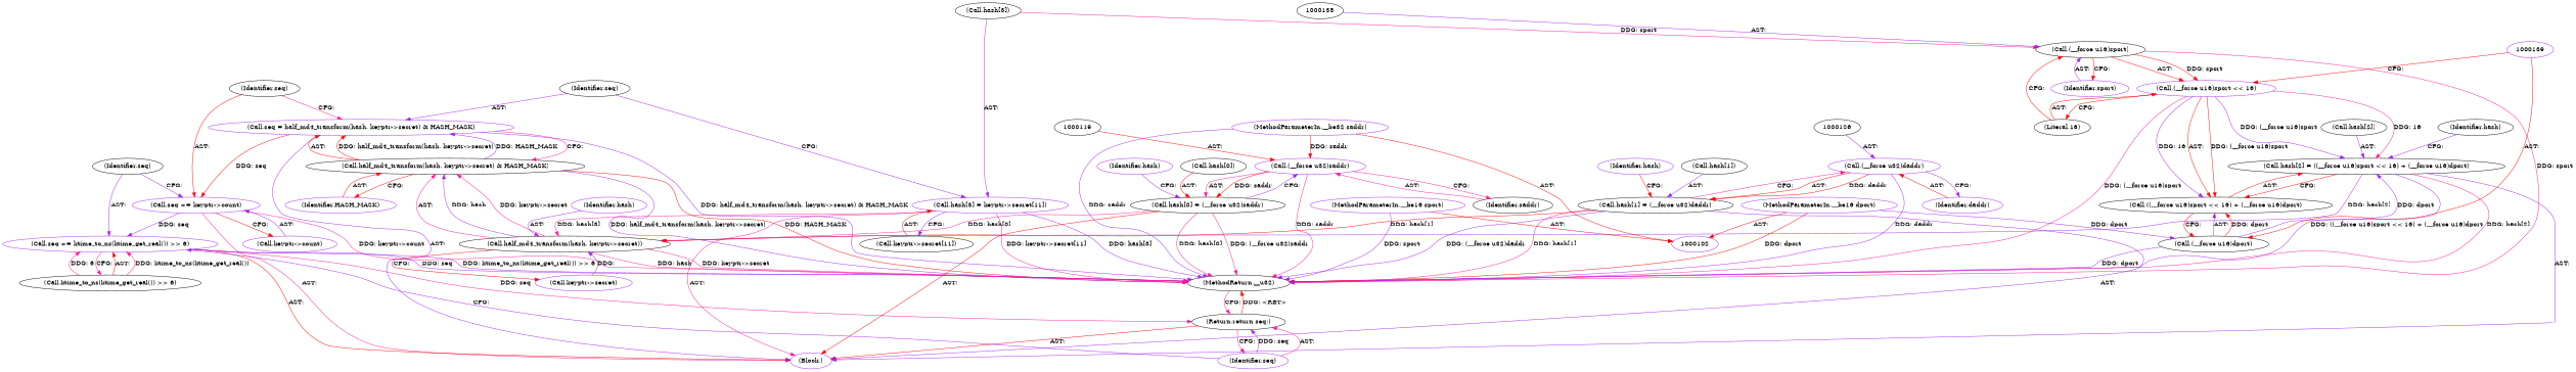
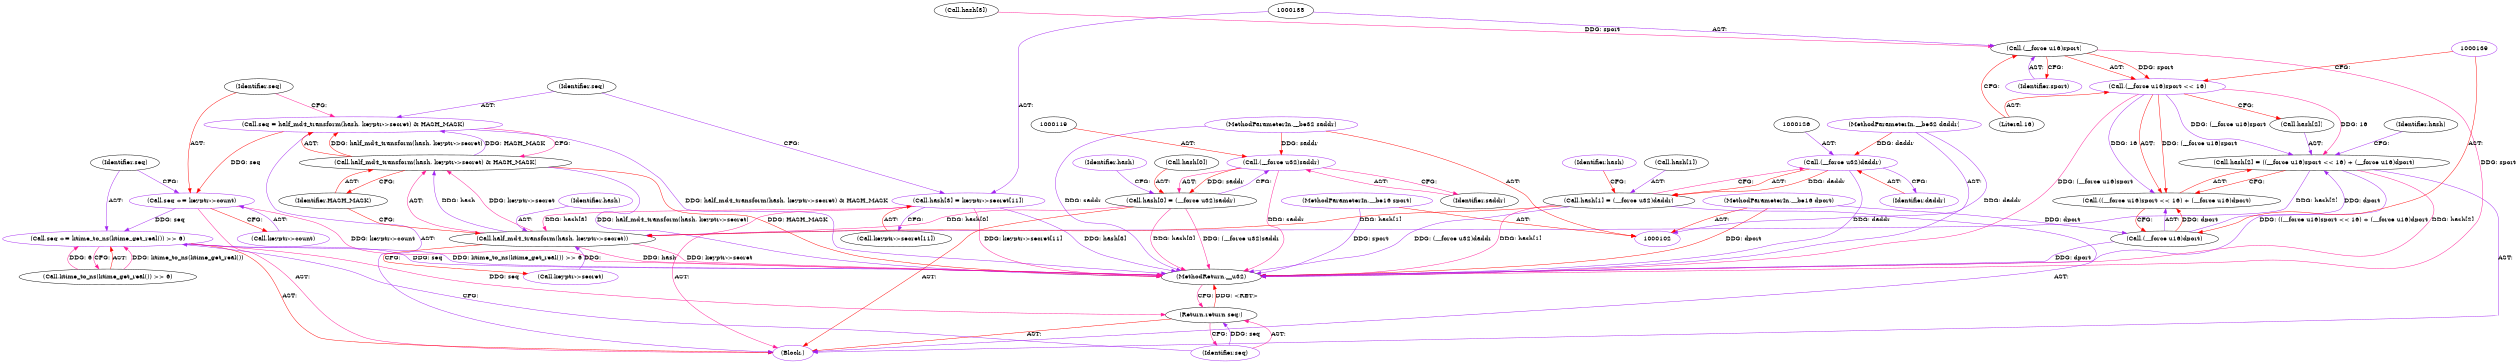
  digraph {
    node [color=black]
    edge [color=purple]
    n1 [color=purple label="(Call,seq += keyptr->count)"]
    n2 [color=purple label="(Call,seq += ktime_to_ns(ktime_get_real()) >> 6)"]
    n3 [color=purple label="(Call,keyptr->count)"]
    n4 [color=purple label="(Block,)"]
    n5 [label="(MethodReturn,__u32)"]
    n6 [label="(Return,return seq;)"]
    n7 [label="(Call,ktime_to_ns(ktime_get_real()) >> 6)"]
    n8 [color=purple label="(Call,seq = half_md4_transform(hash, keyptr->secret) & HASH_MASK)"]
    n9 [label="(Call,half_md4_transform(hash, keyptr->secret) & HASH_MASK)"]
-   n10 [color=purple label="(Identifier,HASH_MASK)"]
+   n10 [label="(Identifier,HASH_MASK)"]
    n11 [label="(Call,half_md4_transform(hash, keyptr->secret))"]
    n12 [color=purple label="(Call,keyptr->secret)"]
    n13 [color=purple label="(Call,hash[3] = keyptr->secret[11])"]
    n14 [label="(Call,keyptr->secret[11])"]
    n15 [label="(Call,hash[2] = ((__force u16)sport << 16) + (__force u16)dport)"]
    n16 [label="(Call,((__force u16)sport << 16) + (__force u16)dport)"]
    n17 [label="(Call,(__force u16)dport)"]
    n18 [color=purple label="(Call,(__force u16)sport << 16)"]
    n19 [label="(Literal,16)"]
    n20 [label="(Call,(__force u16)sport)"]
    n21 [color=purple label="(Identifier,sport)"]
    n22 [color=purple label="(MethodParameterIn,__be16 sport)"]
    1000102 [color=purple]
    n24 [color=purple label="(MethodParameterIn,__be16 dport)"]
    n25 [label="(Call,hash[0] = (__force u32)saddr)"]
    n26 [color=purple label="(Call,(__force u32)saddr)"]
    n27 [label="(Identifier,saddr)"]
    n28 [color=purple label="(MethodParameterIn,__be32 saddr)"]
    n29 [label="(Call,hash[1] = (__force u32)daddr)"]
    n30 [color=purple label="(Call,(__force u32)daddr)"]
    n31 [color=purple label="(Identifier,daddr)"]
+   n32 [color=purple label="(MethodParameterIn,__be32 daddr)"]
    n33 [color=purple label="(Identifier,seq)"]
    n34 [label="(Identifier,hash)"]
    n35 [color=purple label="(Identifier,hash)"]
    n36 [label="(Call,hash[0])"]
    n37 [label="(Call,hash[3])"]
    n38 [label="(Call,hash[2])"]
    n39 [color=purple label="(Identifier,hash)"]
    n40 [color=purple label="(Identifier,hash)"]
    n41 [label="(Call,hash[1])"]
    n42 [label="(Identifier,seq)"]
    n43 [label="(Identifier,seq)"]
    n44 [label="(Identifier,seq)"]
    1000139 [color=purple]
    1000135
    1000119
    1000126
    n1 -> n2 [label="DDG: seq"]
    n1 -> n3 [color=red label="CFG: "]
    n1 -> n4 [color=deeppink label="AST: "]
    n1 -> n5 [color=deeppink label="DDG: keyptr->count"]
    n2 -> n4 [color=red label="AST: "]
    n2 -> n5 [label="DDG: seq"]
    n2 -> n5 [label="DDG: ktime_to_ns(ktime_get_real()) >> 6"]
    n2 -> n6 [color=deeppink label="DDG: seq"]
    n2 -> n7 [color=deeppink label="CFG: "]
    n3 -> n1 [label="AST: "]
    n5 -> n6 [color=deeppink label="CFG: "]
    n6 -> n4 [color=red label="AST: "]
    n6 -> n5 [color=red label="DDG: <RET>"]
    n6 -> n33 [color=deeppink label="CFG: "]
    n7 -> n2 [color=red label="AST: "]
    n7 -> n2 [color=deeppink label="DDG: ktime_to_ns(ktime_get_real())"]
    n7 -> n2 [color=deeppink label="DDG: 6"]
    n8 -> n1 [color=red label="DDG: seq"]
    n8 -> n4 [label="AST: "]
    n8 -> n5 [label="DDG: half_md4_transform(hash, keyptr->secret) & HASH_MASK"]
    n8 -> n9 [color=deeppink label="CFG: "]
    n9 -> n5 [color=red label="DDG: HASH_MASK"]
    n9 -> n5 [label="DDG: half_md4_transform(hash, keyptr->secret)"]
    n9 -> n8 [color=red label="AST: "]
    n9 -> n8 [color=red label="DDG: half_md4_transform(hash, keyptr->secret)"]
    n9 -> n8 [label="DDG: HASH_MASK"]
    n9 -> n10 [color=red label="CFG: "]
    n10 -> n9 [color=red label="AST: "]
+   n10 -> n11 [color=red label="CFG: "]
    n11 -> n5 [color=deeppink label="DDG: hash"]
    n11 -> n5 [color=deeppink label="DDG: keyptr->secret"]
    n11 -> n9 [color=deeppink label="AST: "]
    n11 -> n9 [label="DDG: hash"]
    n11 -> n9 [color=deeppink label="DDG: keyptr->secret"]
    n11 -> n12 [color=red label="CFG: "]
    n12 -> n11 [label="DDG: "]
    n13 -> n4 [color=deeppink label="AST: "]
    n13 -> n5 [label="DDG: hash[3]"]
    n13 -> n5 [color=deeppink label="DDG: keyptr->secret[11]"]
    n13 -> n11 [color=deeppink label="DDG: hash[3]"]
    n13 -> n14 [label="CFG: "]
    n14 -> n13 [color=red label="AST: "]
    n15 -> n4 [label="AST: "]
    n15 -> n5 [label="DDG: ((__force u16)sport << 16) + (__force u16)dport"]
    n15 -> n5 [color=deeppink label="DDG: hash[2]"]
    n15 -> n11 [label="DDG: hash[2]"]
    n15 -> n16 [color=red label="CFG: "]
    n16 -> n15 [color=red label="AST: "]
    n16 -> n17 [color=red label="CFG: "]
    n17 -> n5 [label="DDG: dport"]
    n17 -> n15 [label="DDG: dport"]
    n17 -> n16 [label="AST: "]
    n17 -> n16 [color=red label="DDG: dport"]
    n18 -> n5 [color=deeppink label="DDG: (__force u16)sport"]
    n18 -> n15 [label="DDG: (__force u16)sport"]
    n18 -> n15 [color=deeppink label="DDG: 16"]
    n18 -> n16 [color=red label="AST: "]
    n18 -> n16 [color=red label="DDG: (__force u16)sport"]
    n18 -> n16 [label="DDG: 16"]
-   n18 -> n19 [color=red label="CFG: "]
+   n18 -> n38 [color=red label="CFG: "]
    n19 -> n18 [color=red label="AST: "]
    n19 -> n20 [color=red label="CFG: "]
    n20 -> n5 [color=deeppink label="DDG: sport"]
    n20 -> n18 [color=red label="AST: "]
    n20 -> n18 [color=red label="DDG: sport"]
    n20 -> n21 [color=red label="CFG: "]
    n21 -> n20 [label="AST: "]
    n22 -> n5 [label="DDG: sport"]
    n22 -> 1000102 [color=red label="AST: "]
    n24 -> n5 [color=red label="DDG: dport"]
    n24 -> n17 [label="DDG: dport"]
    n24 -> 1000102 [color=red label="AST: "]
    n25 -> n4 [color=red label="AST: "]
    n25 -> n5 [color=deeppink label="DDG: (__force u32)saddr"]
    n25 -> n5 [color=deeppink label="DDG: hash[0]"]
    n25 -> n11 [color=deeppink label="DDG: hash[0]"]
    n25 -> n26 [label="CFG: "]
    n26 -> n5 [color=deeppink label="DDG: saddr"]
    n26 -> n25 [color=deeppink label="AST: "]
    n26 -> n25 [color=red label="DDG: saddr"]
    n26 -> n27 [color=deeppink label="CFG: "]
    n27 -> n26 [color=deeppink label="AST: "]
    n28 -> n5 [label="DDG: saddr"]
    n28 -> 1000102 [color=red label="AST: "]
    n28 -> n26 [color=red label="DDG: saddr"]
    n29 -> n4 [label="AST: "]
    n29 -> n5 [label="DDG: (__force u32)daddr"]
    n29 -> n5 [color=deeppink label="DDG: hash[1]"]
    n29 -> n11 [color=red label="DDG: hash[1]"]
    n29 -> n30 [color=deeppink label="CFG: "]
    n30 -> n5 [label="DDG: daddr"]
    n30 -> n29 [color=red label="AST: "]
    n30 -> n29 [color=red label="DDG: daddr"]
    n30 -> n31 [label="CFG: "]
    n31 -> n30 [color=red label="AST: "]
+   n32 -> n5 [label="DDG: daddr"]
+   n32 -> 1000102 [label="AST: "]
+   n32 -> n30 [color=red label="DDG: daddr"]
    n33 -> n2 [label="CFG: "]
    n33 -> n6 [color=deeppink label="AST: "]
    n33 -> n6 [label="DDG: seq"]
    n34 -> n15 [label="CFG: "]
    n35 -> n25 [label="CFG: "]
    n36 -> n25 [color=red label="AST: "]
-   n37 -> n13 [label="AST: "]
+   1000135 -> n13 [label="AST: "]
    n37 -> n20 [color=deeppink label="DDG: sport"]
    n38 -> n15 [label="AST: "]
    n39 -> n29 [color=red label="CFG: "]
    n40 -> n11 [label="AST: "]
    n41 -> n29 [label="AST: "]
    n42 -> n1 [color=red label="AST: "]
    n42 -> n8 [color=deeppink label="CFG: "]
    n43 -> n8 [label="AST: "]
    n43 -> n13 [label="CFG: "]
    n44 -> n1 [label="CFG: "]
    n44 -> n2 [label="AST: "]
    1000139 -> n17 [color=red label="AST: "]
    1000139 -> n18 [color=red label="CFG: "]
    1000135 -> n20 [label="AST: "]
    1000119 -> n26 [color=red label="AST: "]
    1000126 -> n30 [label="AST: "]
  }
